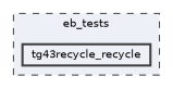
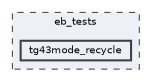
  digraph {
    compound=true
    rankdir=LR
-   n1 [color=grey25 fillcolor="#edf0f7" fontname=Helvetica fontsize=10 height=0.2 label=tg43recycle_recycle shape=box style="filled,bold" width=0.4]
+   n1 [color=grey25 fillcolor="#edf0f7" fontname=Helvetica fontsize=10 height=0.2 label=tg43mode_recycle shape=box style="filled,bold" width=0.4]
    subgraph cluster_1 {
      bgcolor="#edf0f7"
      fontname=Helvetica
      fontsize=10
      label=eb_tests
      pencolor=grey25
      style="filled,dashed"
      n1
    }
  }
